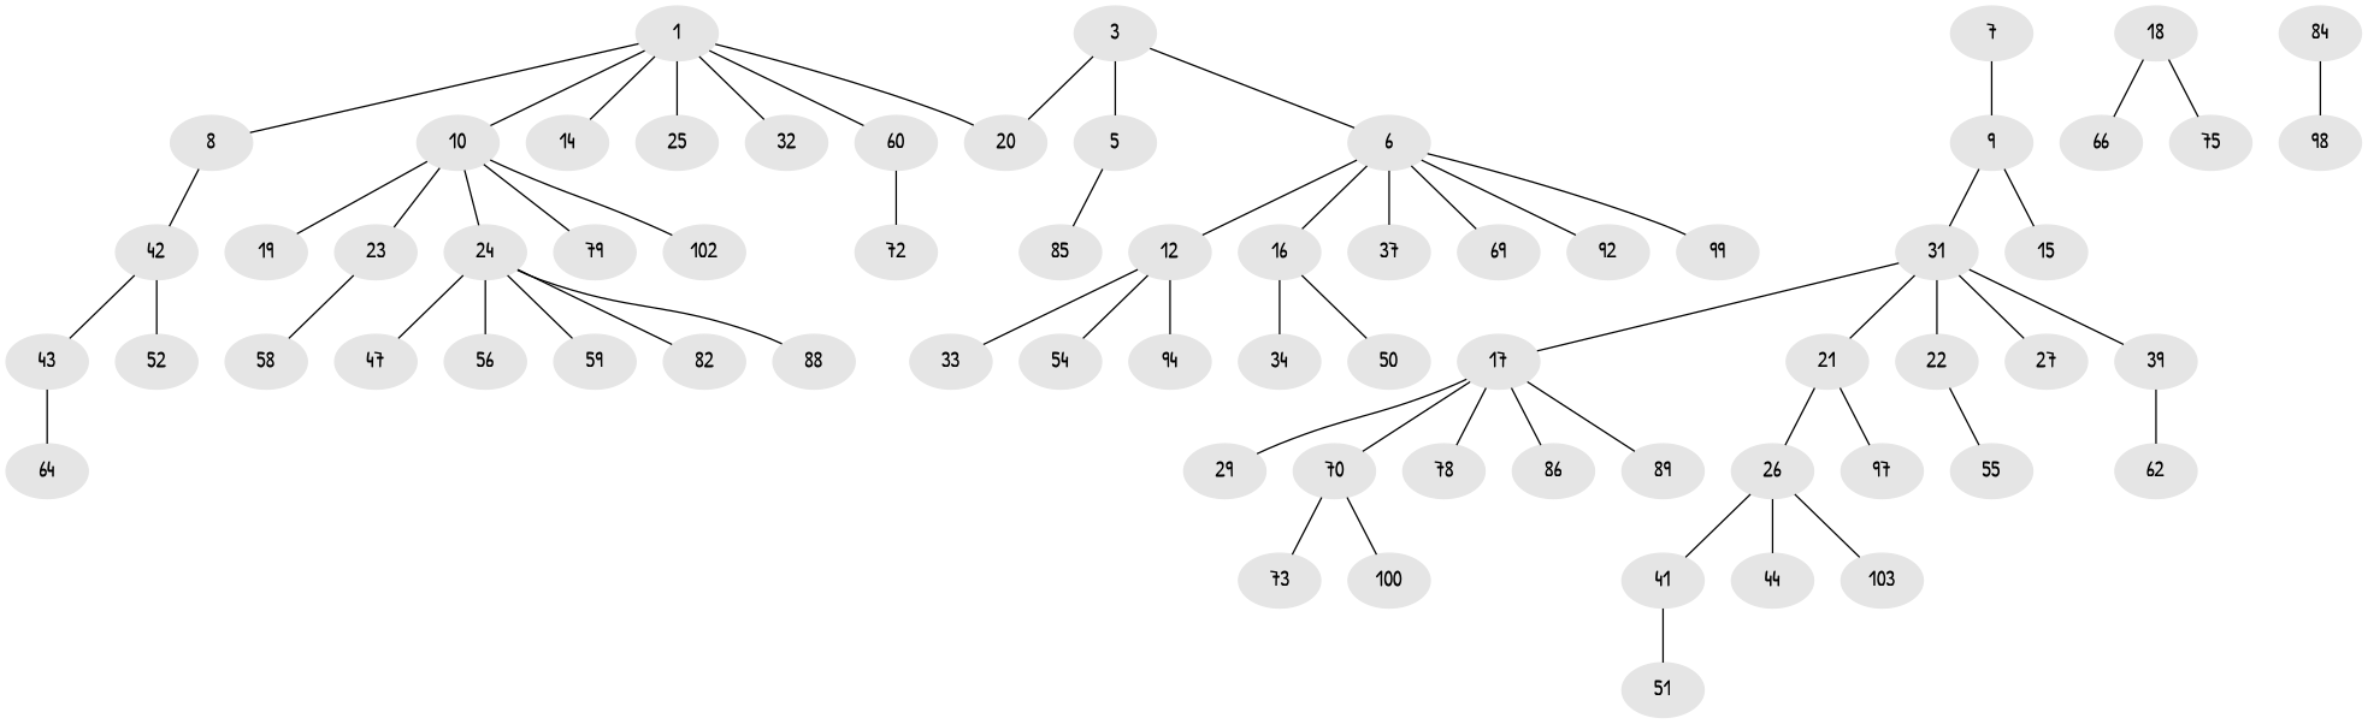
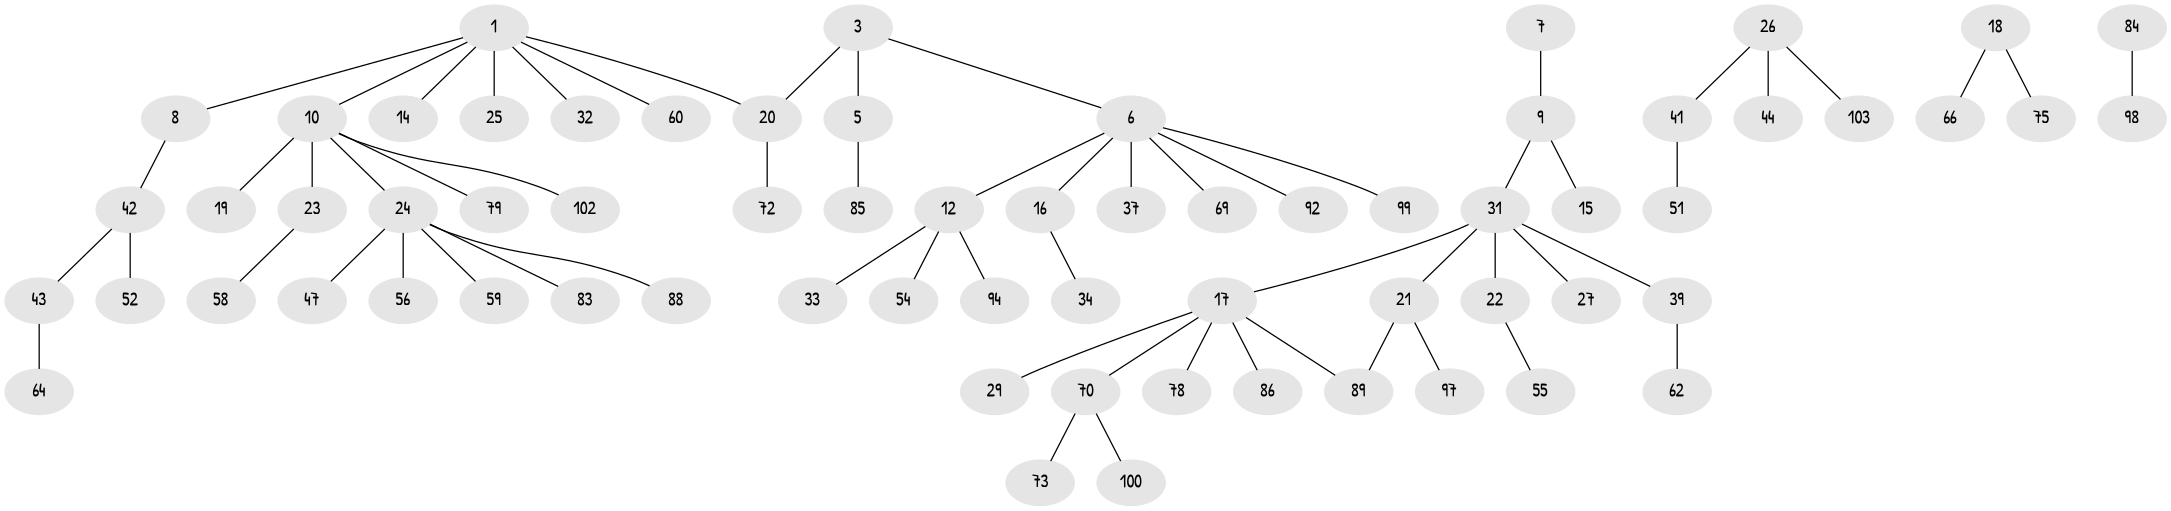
  graph {
    fontname="Patrick Hand"
    node [color=gray90 fontname="Patrick Hand" style=filled]
    edge [fontname="Patrick Hand"]
    1 [super="+2"]
    8
    10 [super="+71"]
    14 [super="+53"]
    25
    32 [super="+43"]
    60 [super="+96"]
    20 [super="+49"]
    3 [super="+4"]
    5
    6 [super="+65"]
    42
    19 [super="+81"]
    23 [super="+101"]
    24 [super="+83"]
    79
    102
    85
    12 [super="+48"]
    16 [super="+31"]
    37
    69
    92
    99
    7 [super="+91"]
    9 [super="+93"]
    72
    33 [super="+40"]
    54
    94
    34
-   50 [super="+90"]
    n33 [label=31 super="+13"]
    15 [super="+68"]
    n35 [label=43 super="+104"]
    52 [super="+57"]
    17 [super="+30"]
    21 [super="+35"]
    22 [super="+28"]
    27 [super="+36"]
    39
    58 [super="+63"]
    47
    56 [super="+67"]
    59
-   82
+   82 [label=83]
    88
    29
    70 [super="+95"]
    78
    86
    89
    26 [super="+61"]
    97
    55 [super="+74"]
    62
    18 [super="+80"]
    66 [super="+76"]
    75
    73
    100
    41 [super="+77"]
    44
    103
    51
    84 [super="+87"]
    98
    64
    1 -- 8
    1 -- 10
    1 -- 14
    1 -- 25
    1 -- 32
    1 -- 60
    1 -- 20
    8 -- 42
    10 -- 19
    10 -- 23
    10 -- 24
    10 -- 79
    10 -- 102
-   60 -- 72
+   20 -- 72
    3 -- 20
    3 -- 5
    3 -- 6
    5 -- 85
    6 -- 12
    6 -- 16
    6 -- 37
    6 -- 69
    6 -- 92
    6 -- 99
    42 -- n35
    42 -- 52
    23 -- 58
    24 -- 47
    24 -- 56
    24 -- 59
    24 -- 82
    24 -- 88
    12 -- 33
    12 -- 54
    12 -- 94
    16 -- 34
-   16 -- 50
    7 -- 9
    9 -- n33
    9 -- 15
    n33 -- 17
    n33 -- 21
    n33 -- 22
    n33 -- 27
    n33 -- 39
    n35 -- 64
    17 -- 29
    17 -- 70
    17 -- 78
    17 -- 86
    17 -- 89
-   21 -- 26
+   21 -- 89
    21 -- 97
    22 -- 55
    39 -- 62
    70 -- 73
    70 -- 100
    26 -- 41
    26 -- 44
    26 -- 103
    18 -- 66
    18 -- 75
    41 -- 51
    84 -- 98
  }
